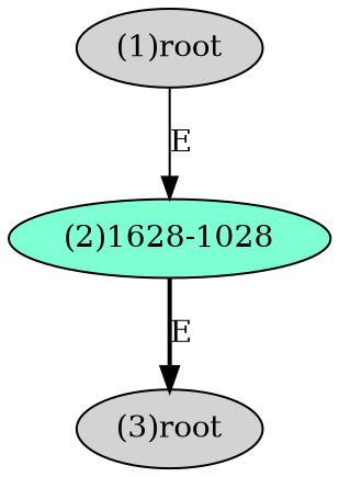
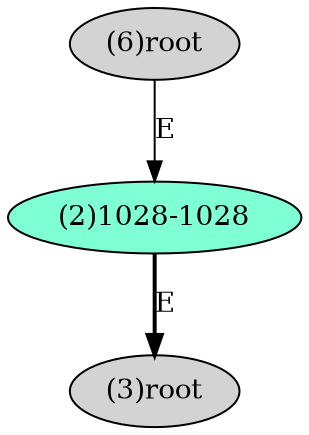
  digraph {
    node [fillcolor=lightgrey style=filled]
-   n1 [label="(1)root"]
-   n2 [fillcolor=aquamarine label="(2)1628-1028"]
+   n1 [label="(6)root"]
+   n2 [fillcolor=aquamarine label="(2)1028-1028"]
    n3 [label="(3)root"]
    n1 -> n2 [label=E style=solid]
    n2 -> n3 [label=E style=bold]
  }
